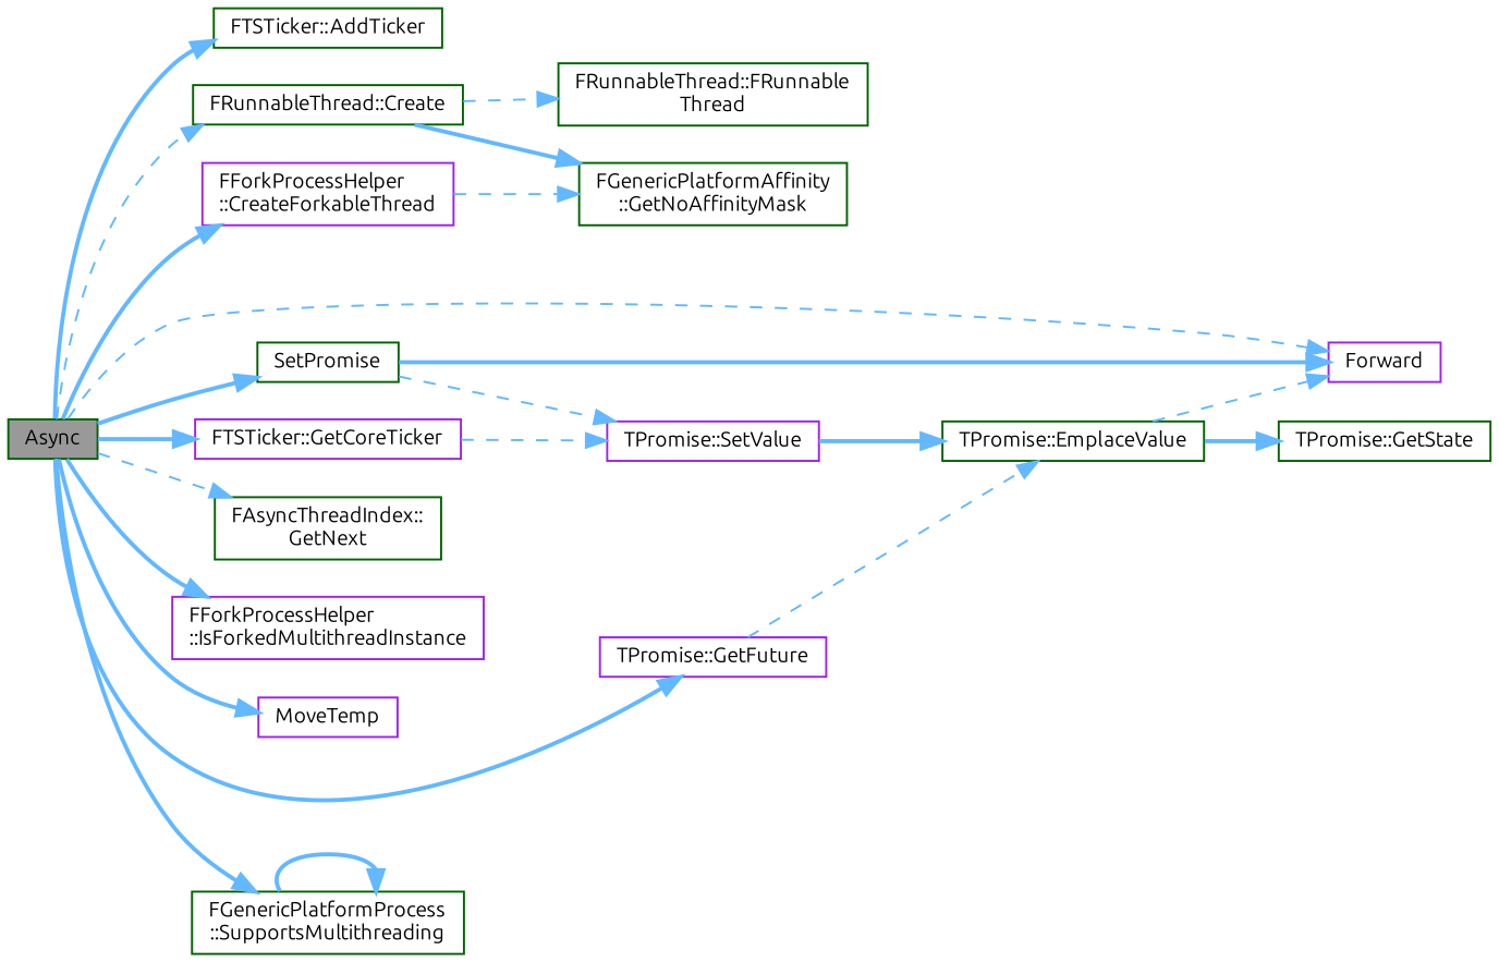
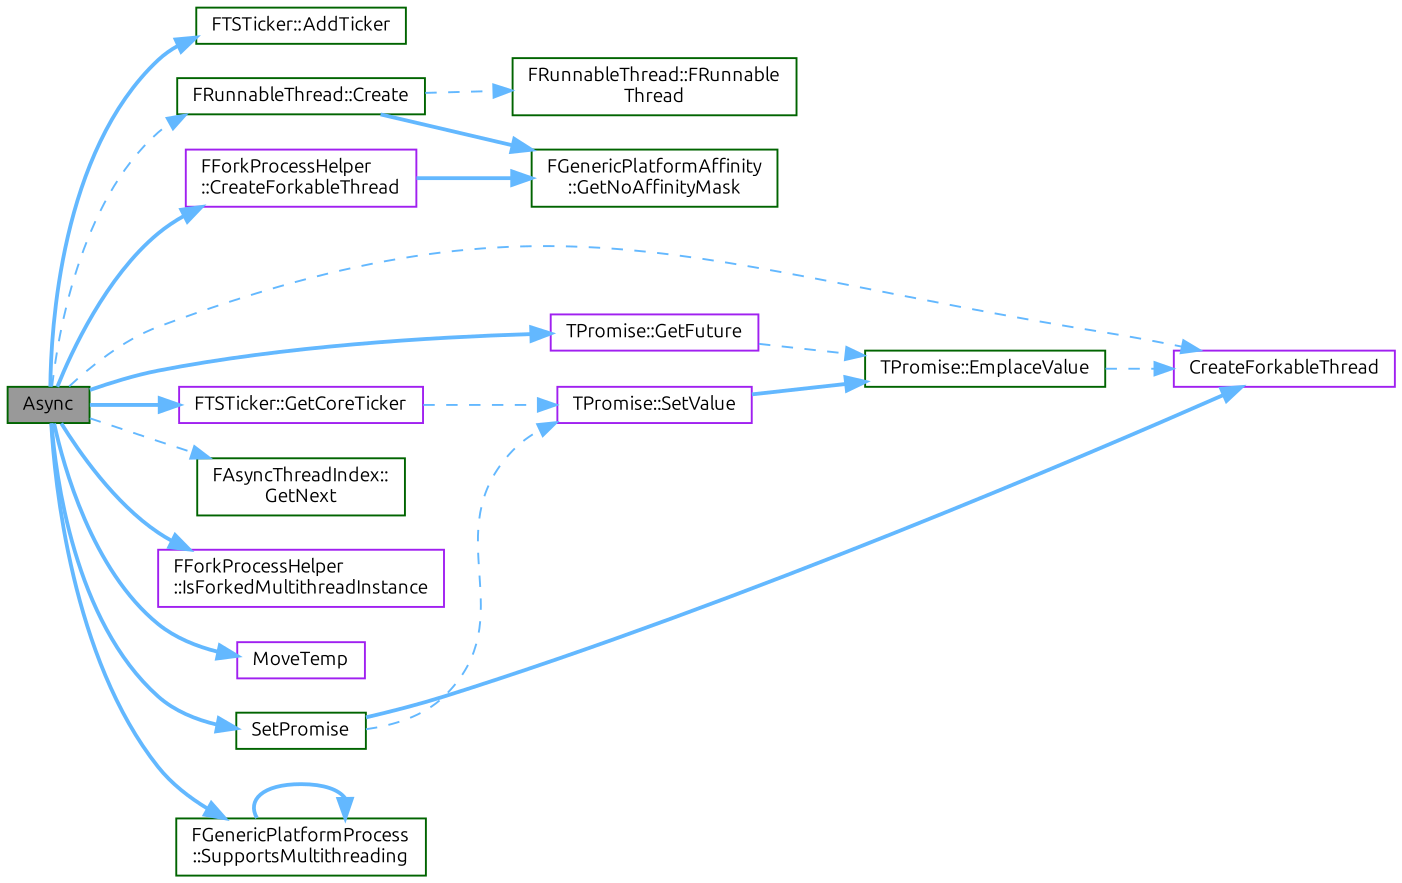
  digraph {
    fontname=Ubuntu
    rankdir=LR
    node [color=darkgreen fillcolor=white fontname=Ubuntu fontsize=10 shape=box style=filled]
    edge [color=steelblue1 fontname=Ubuntu fontsize=10 labelfontname=Helvetica labelfontsize=10 style=bold]
    n1 [fillcolor=grey60 fontcolor=black height=0.2 label=Async width=0.4]
    n2 [height=0.2 label="FTSTicker::AddTicker" width=0.4]
    n3 [height=0.2 label="FRunnableThread::Create" width=0.4]
    n4 [color=purple height=0.2 label="FForkProcessHelper\l::CreateForkableThread" width=0.4]
-   n5 [color=purple height=0.2 label=Forward width=0.4]
+   n5 [color=purple height=0.2 label=CreateForkableThread width=0.4]
    n6 [color=purple height=0.2 label="FTSTicker::GetCoreTicker" width=0.4]
    n7 [color=purple height=0.2 label="TPromise::GetFuture" width=0.4]
    n8 [height=0.2 label="FAsyncThreadIndex::\lGetNext" width=0.4]
    n9 [color=purple height=0.2 label="FForkProcessHelper\l::IsForkedMultithreadInstance" width=0.4]
    n10 [color=purple height=0.2 label=MoveTemp width=0.4]
    n11 [height=0.2 label=SetPromise width=0.4]
    n12 [height=0.2 label="FGenericPlatformProcess\l::SupportsMultithreading" width=0.4]
    n13 [height=0.2 label="FRunnableThread::FRunnable\lThread" width=0.4]
    n14 [height=0.2 label="FGenericPlatformAffinity\l::GetNoAffinityMask" width=0.4]
    n15 [color=purple height=0.2 label="TPromise::SetValue" width=0.4]
    n16 [height=0.2 label="TPromise::EmplaceValue" width=0.4]
-   n17 [height=0.2 label="TPromise::GetState" width=0.4]
    n1 -> n2
    n1 -> n3 [style=dashed]
    n1 -> n4
    n1 -> n5 [style=dashed]
    n1 -> n6
    n1 -> n7
    n1 -> n8 [style=dashed]
    n1 -> n9
    n1 -> n10
    n1 -> n11
    n1 -> n12
    n3 -> n13 [style=dashed]
    n3 -> n14
-   n4 -> n14 [style=dashed]
+   n4 -> n14
    n6 -> n15 [style=dashed]
    n7 -> n16 [style=dashed]
    n11 -> n5
    n11 -> n15 [style=dashed]
    n12 -> n12
    n15 -> n16
    n16 -> n5 [style=dashed]
-   n16 -> n17
  }
